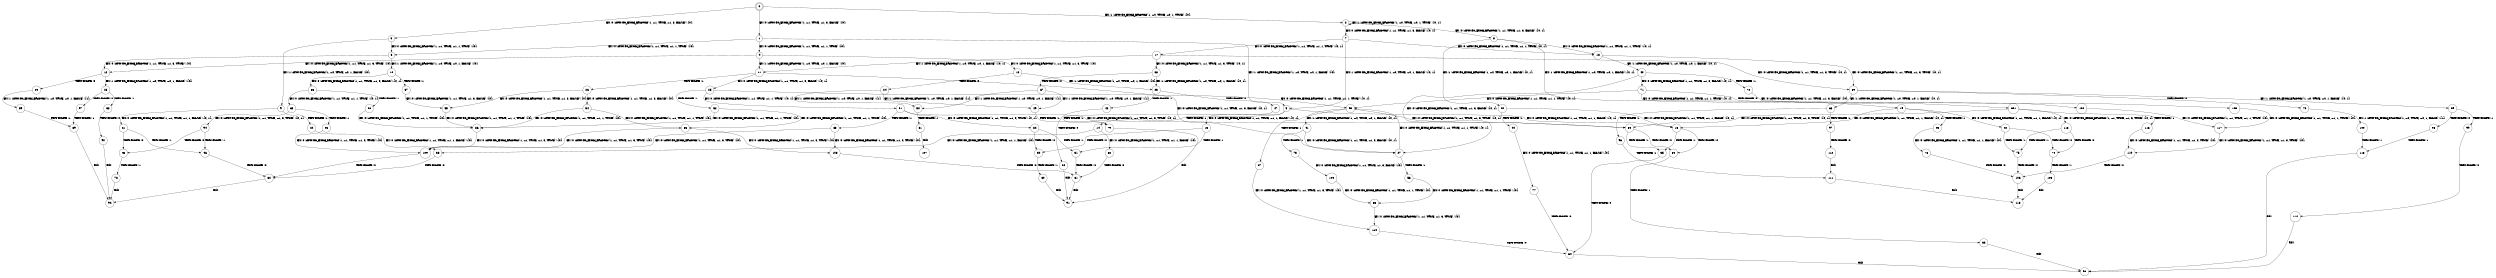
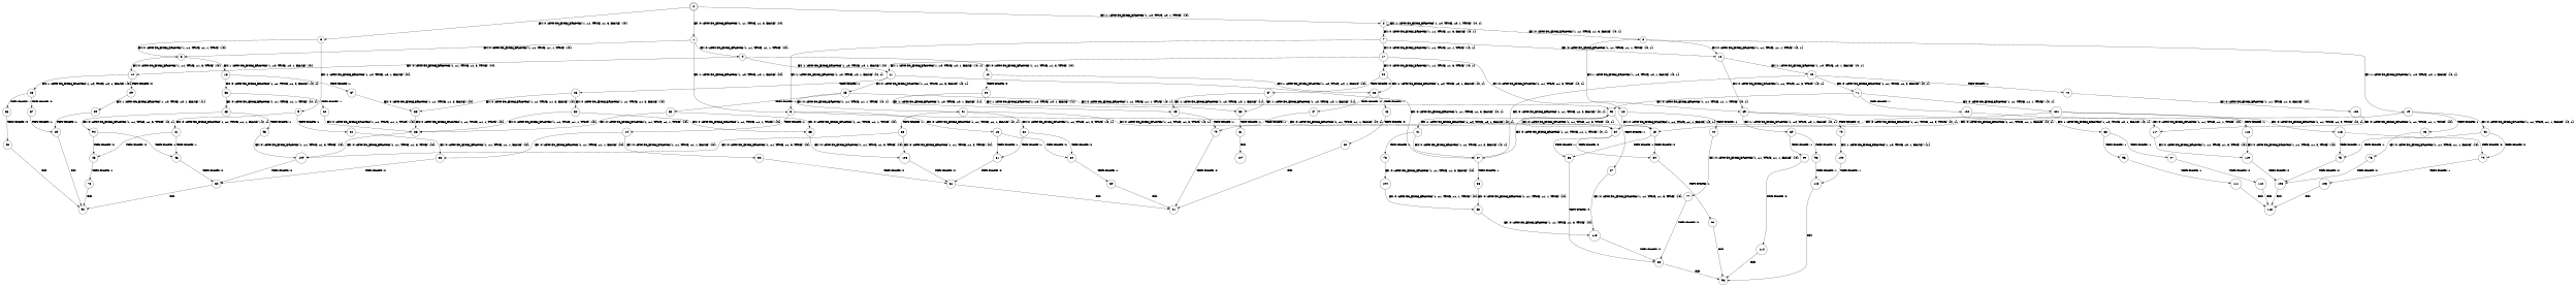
  digraph {
    node [shape=circle]
    0 [peripheries=2]
    1
    2
    3
    4
    5
    6
    7
    8
    9
    10
    11
    12
    13
    14
    15
    16
    17
    18
    19
    20
    21
    22
    23
    24
    25
    26
    27
    28
    29
    30
    31
    32
    33
    34
    35
    36
    37
    38
    39
    40
    42
    43
    44
    45
    46
    47
    48
    49
    50
    51
    52
    53
    54
    55
    56
    57
    58
    59
    60
    61
    62
    63
    64
    65
    66
    67
    68
    69
    70
    71
    72
    41
    73
    74
    75
    76
    77
    78
    79
    80
    81
    82
    83
    84
    85
    86
    87
    88
    89
    90
    91
    92
    93
    94
    95
    96
    97
    98
    99
    100
    n102 [label=601]
    102
    103
    104
    105
    106
    107
    108
    109
    110
    111
    112
    113
    114
    115
    116
    117
    118
    119
    0 -> 1 [label="EX !0 !ATOMIC_EXCH_BRANCH (1, +1, TRUE, +1, 3, FALSE) !{0}"]
    0 -> 2 [label="EX !1 !ATOMIC_EXCH_BRANCH (1, +0, TRUE, +0, 1, TRUE) !{0}"]
    0 -> 3 [label="EX !0 !ATOMIC_EXCH_BRANCH (1, +1, TRUE, +1, 3, FALSE) !{0}"]
    1 -> 4 [label="EX !0 !ATOMIC_EXCH_BRANCH (1, +1, TRUE, +1, 1, TRUE) !{0}"]
    1 -> 5 [label="EX !1 !ATOMIC_EXCH_BRANCH (1, +0, TRUE, +0, 1, FALSE) !{0}"]
    1 -> 6 [label="EX !0 !ATOMIC_EXCH_BRANCH (1, +1, TRUE, +1, 1, TRUE) !{0}"]
    2 -> 2 [label="EX !1 !ATOMIC_EXCH_BRANCH (1, +0, TRUE, +0, 1, TRUE) !{0, 1}"]
    2 -> 7 [label="EX !0 !ATOMIC_EXCH_BRANCH (1, +1, TRUE, +1, 3, FALSE) !{0, 1}"]
    2 -> 8 [label="EX !0 !ATOMIC_EXCH_BRANCH (1, +1, TRUE, +1, 3, FALSE) !{0, 1}"]
    3 -> 6 [label="EX !0 !ATOMIC_EXCH_BRANCH (1, +1, TRUE, +1, 1, TRUE) !{0}"]
    3 -> 9 [label="EX !1 !ATOMIC_EXCH_BRANCH (1, +0, TRUE, +0, 1, FALSE) !{0}"]
    4 -> 10 [label="EX !0 !ATOMIC_EXCH_BRANCH (1, +1, TRUE, +1, 3, TRUE) !{0}"]
    4 -> 11 [label="EX !1 !ATOMIC_EXCH_BRANCH (1, +0, TRUE, +0, 1, FALSE) !{0}"]
    4 -> 12 [label="EX !0 !ATOMIC_EXCH_BRANCH (1, +1, TRUE, +1, 3, TRUE) !{0}"]
    5 -> 13 [label="EX !0 !ATOMIC_EXCH_BRANCH (1, +1, TRUE, +1, 1, FALSE) !{0, 1}"]
    5 -> 14 [label="TERMINATE !1"]
    5 -> 15 [label="EX !0 !ATOMIC_EXCH_BRANCH (1, +1, TRUE, +1, 1, FALSE) !{0, 1}"]
    6 -> 12 [label="EX !0 !ATOMIC_EXCH_BRANCH (1, +1, TRUE, +1, 3, TRUE) !{0}"]
    6 -> 16 [label="EX !1 !ATOMIC_EXCH_BRANCH (1, +0, TRUE, +0, 1, FALSE) !{0}"]
    7 -> 5 [label="EX !1 !ATOMIC_EXCH_BRANCH (1, +0, TRUE, +0, 1, FALSE) !{0, 1}"]
    7 -> 17 [label="EX !0 !ATOMIC_EXCH_BRANCH (1, +1, TRUE, +1, 1, TRUE) !{0, 1}"]
    7 -> 18 [label="EX !0 !ATOMIC_EXCH_BRANCH (1, +1, TRUE, +1, 1, TRUE) !{0, 1}"]
    8 -> 18 [label="EX !0 !ATOMIC_EXCH_BRANCH (1, +1, TRUE, +1, 1, TRUE) !{0, 1}"]
    8 -> 19 [label="EX !1 !ATOMIC_EXCH_BRANCH (1, +0, TRUE, +0, 1, FALSE) !{0, 1}"]
    8 -> 20 [label="EX !1 !ATOMIC_EXCH_BRANCH (1, +0, TRUE, +0, 1, FALSE) !{0, 1}"]
    9 -> 21 [label="EX !0 !ATOMIC_EXCH_BRANCH (1, +1, TRUE, +1, 1, FALSE) !{0, 1}"]
    9 -> 22 [label="TERMINATE !1"]
    10 -> 23 [label="EX !1 !ATOMIC_EXCH_BRANCH (1, +0, TRUE, +0, 1, FALSE) !{0}"]
    10 -> 24 [label="TERMINATE !0"]
    11 -> 25 [label="EX !0 !ATOMIC_EXCH_BRANCH (1, +1, TRUE, +1, 3, FALSE) !{0, 1}"]
    11 -> 26 [label="TERMINATE !1"]
    11 -> 27 [label="EX !0 !ATOMIC_EXCH_BRANCH (1, +1, TRUE, +1, 3, FALSE) !{0, 1}"]
    12 -> 28 [label="EX !1 !ATOMIC_EXCH_BRANCH (1, +0, TRUE, +0, 1, FALSE) !{0}"]
    12 -> 29 [label="TERMINATE !0"]
    13 -> 30 [label="TERMINATE !0"]
    13 -> 31 [label="TERMINATE !1"]
    14 -> 32 [label="EX !0 !ATOMIC_EXCH_BRANCH (1, +1, TRUE, +1, 1, FALSE) !{0}"]
    14 -> 33 [label="EX !0 !ATOMIC_EXCH_BRANCH (1, +1, TRUE, +1, 1, FALSE) !{0}"]
    15 -> 34 [label="TERMINATE !0"]
    15 -> 35 [label="TERMINATE !1"]
    16 -> 36 [label="EX !0 !ATOMIC_EXCH_BRANCH (1, +1, TRUE, +1, 3, FALSE) !{0, 1}"]
    16 -> 37 [label="TERMINATE !1"]
    17 -> 11 [label="EX !1 !ATOMIC_EXCH_BRANCH (1, +0, TRUE, +0, 1, FALSE) !{0, 1}"]
    17 -> 38 [label="EX !0 !ATOMIC_EXCH_BRANCH (1, +1, TRUE, +1, 3, TRUE) !{0, 1}"]
    17 -> 39 [label="EX !0 !ATOMIC_EXCH_BRANCH (1, +1, TRUE, +1, 3, TRUE) !{0, 1}"]
    18 -> 39 [label="EX !0 !ATOMIC_EXCH_BRANCH (1, +1, TRUE, +1, 3, TRUE) !{0, 1}"]
    18 -> 40 [label="EX !1 !ATOMIC_EXCH_BRANCH (1, +0, TRUE, +0, 1, FALSE) !{0, 1}"]
    19 -> 15 [label="EX !0 !ATOMIC_EXCH_BRANCH (1, +1, TRUE, +1, 1, FALSE) !{0, 1}"]
    19 -> 42 [label="EX !0 !ATOMIC_EXCH_BRANCH (1, +1, TRUE, +1, 1, FALSE) !{0, 1}"]
    19 -> 43 [label="TERMINATE !1"]
    20 -> 15 [label="EX !0 !ATOMIC_EXCH_BRANCH (1, +1, TRUE, +1, 1, FALSE) !{0, 1}"]
    20 -> 44 [label="TERMINATE !1"]
    21 -> 45 [label="TERMINATE !0"]
    21 -> 46 [label="TERMINATE !1"]
    22 -> 33 [label="EX !0 !ATOMIC_EXCH_BRANCH (1, +1, TRUE, +1, 1, FALSE) !{0}"]
    23 -> 47 [label="TERMINATE !0"]
    23 -> 48 [label="TERMINATE !1"]
    24 -> 49 [label="EX !1 !ATOMIC_EXCH_BRANCH (1, +0, TRUE, +0, 1, FALSE) !{1}"]
    24 -> 50 [label="EX !1 !ATOMIC_EXCH_BRANCH (1, +0, TRUE, +0, 1, FALSE) !{1}"]
    25 -> 51 [label="EX !0 !ATOMIC_EXCH_BRANCH (1, +1, TRUE, +1, 1, TRUE) !{0, 1}"]
    25 -> 52 [label="TERMINATE !1"]
    25 -> 53 [label="EX !0 !ATOMIC_EXCH_BRANCH (1, +1, TRUE, +1, 1, TRUE) !{0, 1}"]
    26 -> 54 [label="EX !0 !ATOMIC_EXCH_BRANCH (1, +1, TRUE, +1, 3, FALSE) !{0}"]
    26 -> 55 [label="EX !0 !ATOMIC_EXCH_BRANCH (1, +1, TRUE, +1, 3, FALSE) !{0}"]
    27 -> 53 [label="EX !0 !ATOMIC_EXCH_BRANCH (1, +1, TRUE, +1, 1, TRUE) !{0, 1}"]
    27 -> 56 [label="TERMINATE !1"]
    28 -> 57 [label="TERMINATE !0"]
    28 -> 58 [label="TERMINATE !1"]
    29 -> 59 [label="EX !1 !ATOMIC_EXCH_BRANCH (1, +0, TRUE, +0, 1, FALSE) !{1}"]
    30 -> 60 [label="TERMINATE !1"]
    31 -> 61 [label="TERMINATE !0"]
    32 -> 61 [label="TERMINATE !0"]
    33 -> 62 [label="TERMINATE !0"]
    34 -> 63 [label="TERMINATE !1"]
    35 -> 64 [label="TERMINATE !0"]
    36 -> 65 [label="EX !0 !ATOMIC_EXCH_BRANCH (1, +1, TRUE, +1, 1, TRUE) !{0, 1}"]
    36 -> 66 [label="TERMINATE !1"]
    37 -> 55 [label="EX !0 !ATOMIC_EXCH_BRANCH (1, +1, TRUE, +1, 3, FALSE) !{0}"]
    38 -> 23 [label="EX !1 !ATOMIC_EXCH_BRANCH (1, +0, TRUE, +0, 1, FALSE) !{0, 1}"]
    38 -> 67 [label="TERMINATE !0"]
    39 -> 68 [label="EX !1 !ATOMIC_EXCH_BRANCH (1, +0, TRUE, +0, 1, FALSE) !{0, 1}"]
    39 -> 69 [label="EX !1 !ATOMIC_EXCH_BRANCH (1, +0, TRUE, +0, 1, FALSE) !{0, 1}"]
    39 -> 70 [label="TERMINATE !0"]
    40 -> 27 [label="EX !0 !ATOMIC_EXCH_BRANCH (1, +1, TRUE, +1, 3, FALSE) !{0, 1}"]
    40 -> 71 [label="EX !0 !ATOMIC_EXCH_BRANCH (1, +1, TRUE, +1, 3, FALSE) !{0, 1}"]
    40 -> 72 [label="TERMINATE !1"]
    42 -> 74 [label="TERMINATE !0"]
    42 -> 75 [label="TERMINATE !1"]
    43 -> 76 [label="EX !0 !ATOMIC_EXCH_BRANCH (1, +1, TRUE, +1, 1, FALSE) !{0}"]
    44 -> 77 [label="EX !0 !ATOMIC_EXCH_BRANCH (1, +1, TRUE, +1, 1, FALSE) !{0}"]
    45 -> 78 [label="TERMINATE !1"]
    46 -> 62 [label="TERMINATE !0"]
    47 -> 79 [label="TERMINATE !1"]
    48 -> 80 [label="TERMINATE !0"]
    49 -> 79 [label="TERMINATE !1"]
    50 -> 81 [label="TERMINATE !1"]
    51 -> 82 [label="EX !0 !ATOMIC_EXCH_BRANCH (1, +1, TRUE, +1, 3, TRUE) !{0, 1}"]
    51 -> 83 [label="TERMINATE !1"]
    51 -> 84 [label="EX !0 !ATOMIC_EXCH_BRANCH (1, +1, TRUE, +1, 3, TRUE) !{0, 1}"]
    52 -> 85 [label="EX !0 !ATOMIC_EXCH_BRANCH (1, +1, TRUE, +1, 1, TRUE) !{0}"]
    52 -> 86 [label="EX !0 !ATOMIC_EXCH_BRANCH (1, +1, TRUE, +1, 1, TRUE) !{0}"]
    53 -> 41 [label="EX !1 !ATOMIC_EXCH_BRANCH (1, +0, TRUE, +0, 1, FALSE) !{0, 1}"]
    53 -> 84 [label="EX !0 !ATOMIC_EXCH_BRANCH (1, +1, TRUE, +1, 3, TRUE) !{0, 1}"]
    53 -> 87 [label="TERMINATE !1"]
    54 -> 85 [label="EX !0 !ATOMIC_EXCH_BRANCH (1, +1, TRUE, +1, 1, TRUE) !{0}"]
    54 -> 86 [label="EX !0 !ATOMIC_EXCH_BRANCH (1, +1, TRUE, +1, 1, TRUE) !{0}"]
    55 -> 86 [label="EX !0 !ATOMIC_EXCH_BRANCH (1, +1, TRUE, +1, 1, TRUE) !{0}"]
    56 -> 88 [label="EX !0 !ATOMIC_EXCH_BRANCH (1, +1, TRUE, +1, 1, TRUE) !{0}"]
    57 -> 89 [label="TERMINATE !1"]
    58 -> 90 [label="TERMINATE !0"]
    59 -> 89 [label="TERMINATE !1"]
    60 -> 91 [label=exit]
    61 -> 91 [label=exit]
    62 -> 92 [label=exit]
    63 -> 93 [label=exit]
    64 -> 93 [label=exit]
    65 -> 94 [label="EX !0 !ATOMIC_EXCH_BRANCH (1, +1, TRUE, +1, 3, TRUE) !{0, 1}"]
    65 -> 95 [label="TERMINATE !1"]
    66 -> 86 [label="EX !0 !ATOMIC_EXCH_BRANCH (1, +1, TRUE, +1, 1, TRUE) !{0}"]
    67 -> 49 [label="EX !1 !ATOMIC_EXCH_BRANCH (1, +0, TRUE, +0, 1, FALSE) !{1}"]
    67 -> 50 [label="EX !1 !ATOMIC_EXCH_BRANCH (1, +0, TRUE, +0, 1, FALSE) !{1}"]
    68 -> 96 [label="TERMINATE !1"]
    68 -> 97 [label="TERMINATE !1"]
    69 -> 98 [label="TERMINATE !0"]
    69 -> 99 [label="TERMINATE !1"]
    70 -> 100 [label="EX !1 !ATOMIC_EXCH_BRANCH (1, +0, TRUE, +0, 1, FALSE) !{1}"]
    71 -> 53 [label="EX !0 !ATOMIC_EXCH_BRANCH (1, +1, TRUE, +1, 1, TRUE) !{0, 1}"]
    71 -> n102 [label="EX !0 !ATOMIC_EXCH_BRANCH (1, +1, TRUE, +1, 1, TRUE) !{0, 1}"]
-   71 -> 102 [label="TERMINATE !5"]
+   71 -> 102 [label="TERMINATE !1"]
    72 -> 103 [label="EX !0 !ATOMIC_EXCH_BRANCH (1, +1, TRUE, +1, 3, FALSE) !{0}"]
    41 -> 27 [label="EX !0 !ATOMIC_EXCH_BRANCH (1, +1, TRUE, +1, 3, FALSE) !{0, 1}"]
    41 -> 73 [label="TERMINATE !1"]
    73 -> 104 [label="EX !0 !ATOMIC_EXCH_BRANCH (1, +1, TRUE, +1, 3, FALSE) !{0}"]
    74 -> 105 [label="TERMINATE !1"]
    75 -> 106 [label="TERMINATE !0"]
    76 -> 106 [label="TERMINATE !0"]
    77 -> 64 [label="TERMINATE !0"]
    78 -> 92 [label=exit]
-   79 -> 91 [label=exit]
+   79 -> 91 [label="TERMINATE !0"]
    80 -> 91 [label=exit]
    81 -> 107 [label=exit]
    82 -> 30 [label="TERMINATE !0"]
    82 -> 31 [label="TERMINATE !1"]
    83 -> 108 [label="EX !0 !ATOMIC_EXCH_BRANCH (1, +1, TRUE, +1, 3, TRUE) !{0}"]
    83 -> 109 [label="EX !0 !ATOMIC_EXCH_BRANCH (1, +1, TRUE, +1, 3, TRUE) !{0}"]
    84 -> 34 [label="TERMINATE !0"]
    84 -> 35 [label="TERMINATE !1"]
    85 -> 108 [label="EX !0 !ATOMIC_EXCH_BRANCH (1, +1, TRUE, +1, 3, TRUE) !{0}"]
-   85 -> 109 [label="EX !0 !ATOMIC_EXCH_BRANCH (1, +1, TRUE, +1, 3, TRUE) !{0}"]
    86 -> 109 [label="EX !0 !ATOMIC_EXCH_BRANCH (1, +1, TRUE, +1, 3, TRUE) !{0}"]
    87 -> 110 [label="EX !0 !ATOMIC_EXCH_BRANCH (1, +1, TRUE, +1, 3, TRUE) !{0}"]
    88 -> 110 [label="EX !0 !ATOMIC_EXCH_BRANCH (1, +1, TRUE, +1, 3, TRUE) !{0}"]
    89 -> 92 [label=exit]
    90 -> 92 [label=exit]
    94 -> 45 [label="TERMINATE !0"]
    94 -> 46 [label="TERMINATE !1"]
    95 -> 109 [label="EX !0 !ATOMIC_EXCH_BRANCH (1, +1, TRUE, +1, 3, TRUE) !{0}"]
    96 -> 111 [label="TERMINATE !1"]
    97 -> 112 [label="TERMINATE !0"]
    98 -> 113 [label="TERMINATE !1"]
    99 -> 114 [label="TERMINATE !0"]
    100 -> 113 [label="TERMINATE !1"]
    n102 -> 84 [label="EX !0 !ATOMIC_EXCH_BRANCH (1, +1, TRUE, +1, 3, TRUE) !{0, 1}"]
    n102 -> 115 [label="EX !0 !ATOMIC_EXCH_BRANCH (1, +1, TRUE, +1, 3, TRUE) !{0, 1}"]
    n102 -> 116 [label="TERMINATE !1"]
    102 -> 117 [label="EX !0 !ATOMIC_EXCH_BRANCH (1, +1, TRUE, +1, 1, TRUE) !{0}"]
    103 -> 117 [label="EX !0 !ATOMIC_EXCH_BRANCH (1, +1, TRUE, +1, 1, TRUE) !{0}"]
    104 -> 88 [label="EX !0 !ATOMIC_EXCH_BRANCH (1, +1, TRUE, +1, 1, TRUE) !{0}"]
    105 -> 118 [label=exit]
    106 -> 118 [label=exit]
    108 -> 61 [label="TERMINATE !0"]
    109 -> 62 [label="TERMINATE !0"]
    110 -> 64 [label="TERMINATE !0"]
    111 -> 118 [label=exit]
-   112 -> 111 [label=exit]
+   112 -> 118 [label=exit]
    113 -> 93 [label=exit]
    114 -> 93 [label=exit]
    115 -> 74 [label="TERMINATE !0"]
    115 -> 75 [label="TERMINATE !1"]
    116 -> 119 [label="EX !0 !ATOMIC_EXCH_BRANCH (1, +1, TRUE, +1, 3, TRUE) !{0}"]
    117 -> 119 [label="EX !0 !ATOMIC_EXCH_BRANCH (1, +1, TRUE, +1, 3, TRUE) !{0}"]
    119 -> 106 [label="TERMINATE !0"]
  }
